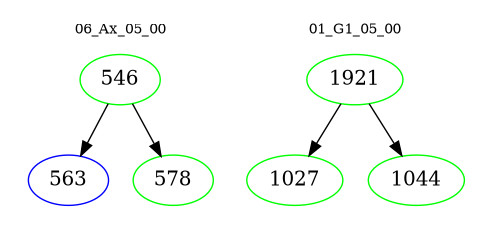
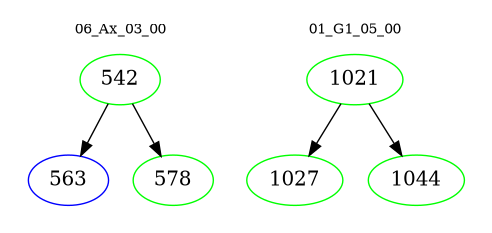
  digraph {
    node [color=green]
    edge [color=black]
-   n1 [label=546]
+   n1 [label=542]
    n2 [color=blue label=563]
    n3 [label=578]
-   n4 [label=1921]
+   n4 [label=1021]
    n5 [label=1027]
    n6 [label=1044]
    subgraph cluster_1 {
      color=white
      fontsize=10
-     label="06_Ax_05_00"
+     label="06_Ax_03_00"
      n1
      n2
      n3
    }
    subgraph cluster_2 {
      color=white
      fontsize=10
      label="01_G1_05_00"
      n4
      n5
      n6
    }
    n1 -> n2
    n1 -> n3
    n4 -> n5
    n4 -> n6
  }
